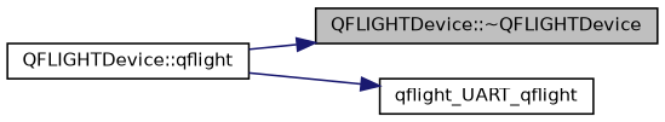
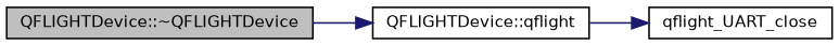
  digraph {
    rankdir=LR
    node [color=black fillcolor=white fontname=Helvetica fontsize=10 shape=record style=filled]
    edge [color=midnightblue fontname=Helvetica fontsize=10 labelfontname=Helvetica labelfontsize=10 style=solid]
    n1 [fillcolor=grey75 fontcolor=black height=0.2 label="QFLIGHTDevice::~QFLIGHTDevice" width=0.4]
    n2 [height=0.2 label="QFLIGHTDevice::qflight" width=0.4]
-   n3 [height=0.2 label=qflight_UART_qflight width=0.4]
-   n2 -> n1
+   n3 [height=0.2 label=qflight_UART_close width=0.4]
+   n1 -> n2
    n2 -> n3
  }
